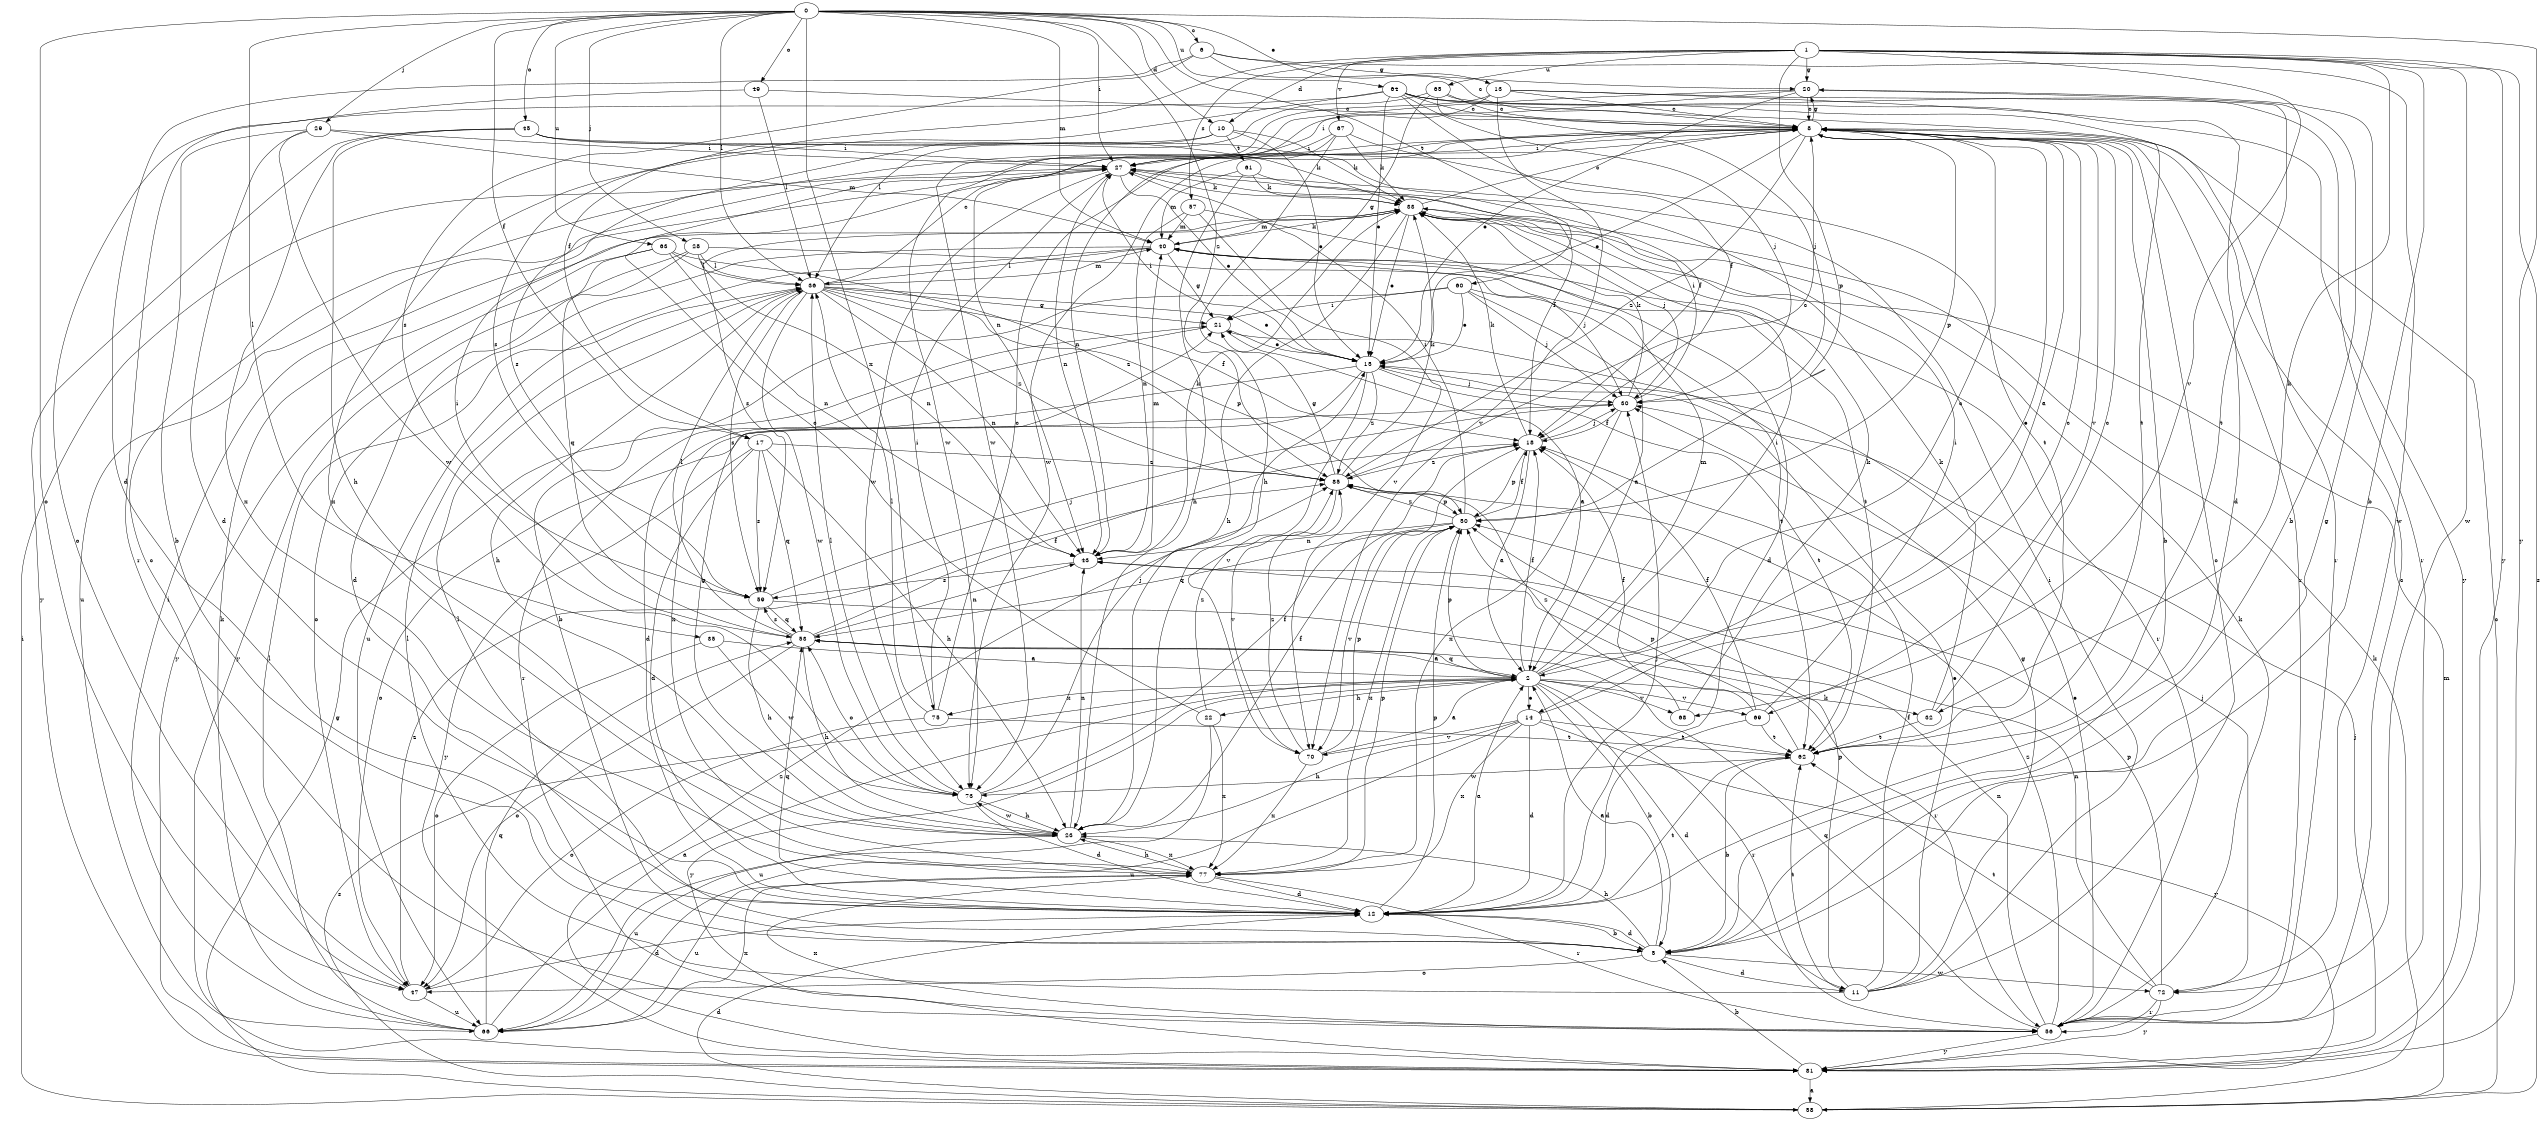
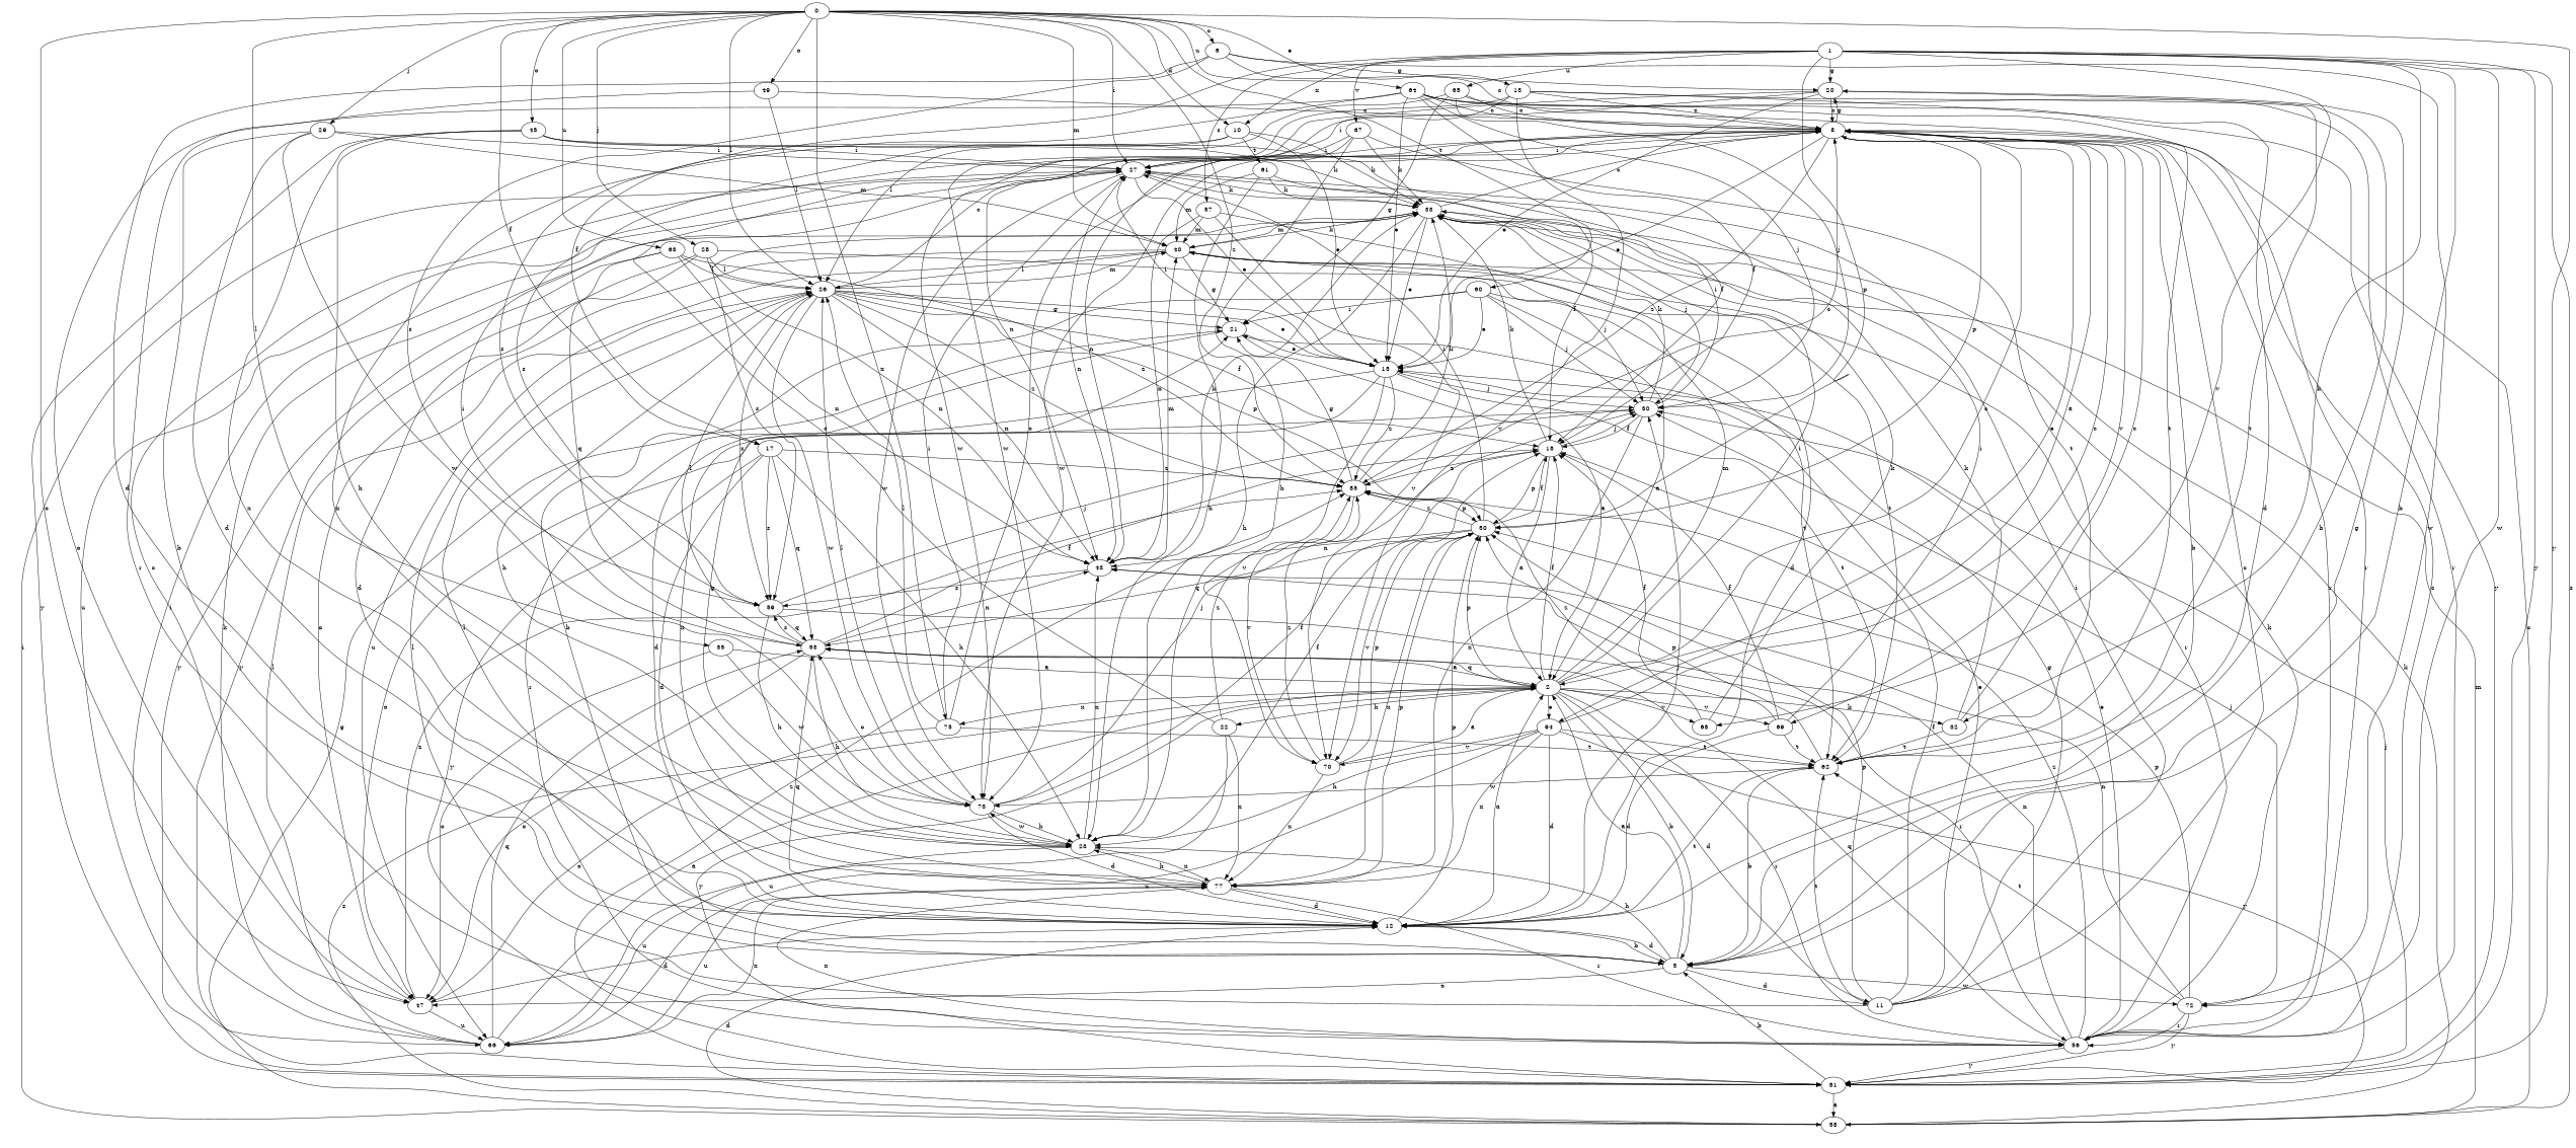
  strict digraph {
    fontname="DejaVu Serif"
    node [fontname="DejaVu Serif"]
    edge [fontname="DejaVu Serif"]
    0
    6
    10
    13
    17
    27
    28
    29
    35
-   36
+   36 [label=26]
    40
    45
    n13 [label=49]
    47
    60
    63
    64
    75
    81
    85
    20
    72
    8
    12
    59
    33
    15
    61
    77
    73
    62
    70
    53
    23
    66
    43
    30
    5
    2
    50
    18
    21
    56
    58
    1
    32
    57
    65
    67
    68
    11
-   14
+   14 [label=94]
    22
    69
    0 -> 6 [label=c]
    0 -> 10 [label=d]
    0 -> 13 [label=e]
    0 -> 17 [label=f]
    0 -> 27 [label=i]
    0 -> 28 [label=j]
    0 -> 29 [label=j]
    0 -> 35 [label=l]
    0 -> 36 [label=l]
    0 -> 40 [label=m]
    0 -> 45 [label=o]
    0 -> n13 [label=o]
    0 -> 47 [label=o]
    0 -> 60 [label=t]
    0 -> 63 [label=u]
    0 -> 64 [label=u]
    0 -> 75 [label=x]
    0 -> 81 [label=y]
    0 -> 85 [label=z]
    6 -> 20 [label=g]
    6 -> 72 [label=w]
    6 -> 8 [label=c]
    6 -> 12 [label=d]
    6 -> 59 [label=s]
    10 -> 59 [label=s]
    10 -> 33 [label=k]
    10 -> 15 [label=e]
    10 -> 61 [label=t]
    10 -> 77 [label=x]
    13 -> 27 [label=i]
    13 -> 8 [label=c]
    13 -> 12 [label=d]
    13 -> 73 [label=w]
    13 -> 62 [label=t]
    13 -> 70 [label=v]
    17 -> 81 [label=y]
    17 -> 85 [label=z]
    17 -> 12 [label=d]
    17 -> 59 [label=s]
    17 -> 53 [label=q]
    17 -> 23 [label=h]
    27 -> 33 [label=k]
    27 -> 15 [label=e]
    27 -> 73 [label=w]
    27 -> 66 [label=u]
    27 -> 43 [label=n]
    28 -> 36 [label=l]
    28 -> 81 [label=y]
    28 -> 53 [label=q]
    28 -> 43 [label=n]
    28 -> 30 [label=j]
    29 -> 27 [label=i]
    29 -> 40 [label=m]
    29 -> 12 [label=d]
    29 -> 73 [label=w]
    29 -> 5 [label=b]
    35 -> 47 [label=o]
    35 -> 73 [label=w]
    35 -> 2 [label=a]
    36 -> 40 [label=m]
    36 -> 85 [label=z]
    36 -> 8 [label=c]
    36 -> 59 [label=s]
    36 -> 15 [label=e]
    36 -> 73 [label=w]
    36 -> 23 [label=h]
    36 -> 43 [label=n]
    36 -> 50 [label=p]
    36 -> 18 [label=f]
    36 -> 21 [label=g]
    40 -> 36 [label=l]
    40 -> 47 [label=o]
    40 -> 33 [label=k]
    40 -> 62 [label=t]
    40 -> 66 [label=u]
    40 -> 21 [label=g]
    40 -> 56 [label=r]
    45 -> 27 [label=i]
    45 -> 81 [label=y]
    45 -> 33 [label=k]
    45 -> 77 [label=x]
    45 -> 23 [label=h]
    45 -> 18 [label=f]
    n13 -> 36 [label=l]
    n13 -> 8 [label=c]
    n13 -> 56 [label=r]
    47 -> 85 [label=z]
    47 -> 8 [label=c]
    47 -> 12 [label=d]
    47 -> 66 [label=u]
    60 -> 15 [label=e]
    60 -> 62 [label=t]
    60 -> 30 [label=j]
    60 -> 5 [label=b]
    60 -> 2 [label=a]
    60 -> 21 [label=i]
    63 -> 36 [label=l]
    63 -> 81 [label=y]
    63 -> 85 [label=z]
    63 -> 12 [label=d]
    63 -> 43 [label=n]
    64 -> 47 [label=o]
    64 -> 81 [label=y]
    64 -> 8 [label=c]
    64 -> 59 [label=s]
    64 -> 15 [label=e]
    64 -> 62 [label=t]
    64 -> 30 [label=j]
    64 -> 18 [label=f]
    64 -> 56 [label=r]
    75 -> 27 [label=i]
    75 -> 36 [label=l]
    75 -> 47 [label=o]
    75 -> 8 [label=c]
    75 -> 62 [label=t]
    81 -> 85 [label=z]
    81 -> 30 [label=j]
    81 -> 5 [label=b]
    81 -> 58 [label=a]
    85 -> 8 [label=c]
    85 -> 33 [label=k]
    85 -> 70 [label=v]
    85 -> 50 [label=p]
    85 -> 21 [label=g]
    20 -> 8 [label=c]
    20 -> 15 [label=e]
    20 -> 73 [label=w]
    20 -> 43 [label=n]
    20 -> 5 [label=b]
    72 -> 81 [label=y]
    72 -> 62 [label=t]
    72 -> 43 [label=n]
    72 -> 30 [label=j]
    72 -> 50 [label=p]
    72 -> 56 [label=r]
    8 -> 27 [label=i]
    8 -> 85 [label=z]
    8 -> 20 [label=g]
    8 -> 15 [label=e]
    8 -> 73 [label=w]
    8 -> 5 [label=b]
    8 -> 2 [label=a]
    8 -> 50 [label=p]
    8 -> 56 [label=r]
    8 -> 14 [label=e]
    8 -> 69 [label=v]
    12 -> 62 [label=t]
    12 -> 53 [label=q]
    12 -> 30 [label=j]
    12 -> 5 [label=b]
    12 -> 2 [label=a]
    12 -> 50 [label=p]
    59 -> 53 [label=q]
    59 -> 23 [label=h]
    59 -> 30 [label=j]
    59 -> 56 [label=r]
    33 -> 40 [label=m]
    33 -> 8 [label=c]
    33 -> 59 [label=s]
    33 -> 15 [label=e]
    33 -> 23 [label=h]
    33 -> 30 [label=j]
    15 -> 27 [label=i]
    15 -> 85 [label=z]
    15 -> 12 [label=d]
    15 -> 77 [label=x]
    15 -> 62 [label=t]
    15 -> 70 [label=v]
    15 -> 30 [label=j]
    61 -> 40 [label=m]
    61 -> 33 [label=k]
    61 -> 23 [label=h]
    61 -> 18 [label=f]
    77 -> 12 [label=d]
    77 -> 23 [label=h]
    77 -> 66 [label=u]
    77 -> 50 [label=p]
    77 -> 56 [label=r]
    73 -> 36 [label=l]
    73 -> 12 [label=d]
    73 -> 53 [label=o]
    73 -> 23 [label=h]
-   73 -> 15 [label=j]
+   73 -> 30 [label=j]
    73 -> 18 [label=f]
    62 -> 73 [label=w]
    62 -> 5 [label=b]
    62 -> 50 [label=p]
    70 -> 85 [label=z]
    70 -> 77 [label=x]
    70 -> 2 [label=a]
    70 -> 50 [label=p]
    53 -> 27 [label=i]
    53 -> 36 [label=l]
    53 -> 47 [label=o]
    53 -> 59 [label=s]
    53 -> 23 [label=h]
    53 -> 43 [label=n]
    53 -> 2 [label=a]
    53 -> 18 [label=f]
    23 -> 77 [label=x]
    23 -> 73 [label=w]
    23 -> 66 [label=u]
    23 -> 43 [label=n]
    23 -> 18 [label=f]
    23 -> 21 [label=g]
    66 -> 27 [label=i]
    66 -> 36 [label=l]
    66 -> 33 [label=k]
    66 -> 77 [label=x]
    66 -> 53 [label=q]
    66 -> 2 [label=a]
    43 -> 40 [label=m]
    43 -> 59 [label=s]
    43 -> 33 [label=k]
    30 -> 27 [label=i]
    30 -> 47 [label=o]
    30 -> 33 [label=k]
    30 -> 77 [label=x]
    30 -> 18 [label=f]
    5 -> 36 [label=l]
    5 -> 47 [label=o]
    5 -> 20 [label=g]
    5 -> 72 [label=w]
    5 -> 12 [label=d]
    5 -> 23 [label=h]
    5 -> 2 [label=a]
    5 -> 11 [label=d]
    2 -> 40 [label=m]
    2 -> 75 [label=x]
    2 -> 81 [label=y]
    2 -> 8 [label=c]
    2 -> 33 [label=i]
    2 -> 53 [label=q]
    2 -> 5 [label=b]
    2 -> 50 [label=p]
    2 -> 18 [label=f]
    2 -> 56 [label=r]
    2 -> 58 [label=s]
    2 -> 32 [label=k]
    2 -> 68 [label=v]
    2 -> 11 [label=d]
    2 -> 14 [label=e]
    2 -> 22 [label=h]
    2 -> 69 [label=v]
    50 -> 27 [label=i]
    50 -> 85 [label=z]
    50 -> 77 [label=x]
    50 -> 70 [label=v]
    50 -> 53 [label=q]
    50 -> 43 [label=n]
    50 -> 18 [label=f]
    18 -> 85 [label=z]
    18 -> 33 [label=k]
    18 -> 30 [label=j]
    18 -> 2 [label=a]
    18 -> 50 [label=p]
    21 -> 15 [label=e]
    21 -> 2 [label=a]
    21 -> 56 [label=r]
    56 -> 81 [label=y]
    56 -> 85 [label=z]
    56 -> 8 [label=c]
    56 -> 33 [label=k]
    56 -> 15 [label=e]
    56 -> 77 [label=x]
    56 -> 53 [label=q]
    56 -> 43 [label=n]
    58 -> 27 [label=i]
    58 -> 40 [label=m]
    58 -> 8 [label=c]
    58 -> 12 [label=d]
    58 -> 33 [label=k]
    58 -> 21 [label=g]
-   1 -> 10 [label=d]
+   1 -> 10 [label=x]
    1 -> 17 [label=f]
    1 -> 81 [label=y]
    1 -> 20 [label=g]
    1 -> 72 [label=w]
    1 -> 5 [label=b]
    1 -> 50 [label=p]
    1 -> 58 [label=s]
    1 -> 32 [label=k]
    1 -> 57 [label=s]
    1 -> 65 [label=u]
    1 -> 67 [label=v]
    1 -> 68 [label=v]
    32 -> 8 [label=c]
    32 -> 33 [label=k]
    32 -> 62 [label=t]
    57 -> 40 [label=m]
    57 -> 12 [label=d]
    57 -> 70 [label=v]
    57 -> 43 [label=n]
    65 -> 36 [label=l]
    65 -> 8 [label=c]
    65 -> 30 [label=j]
    65 -> 21 [label=g]
    65 -> 56 [label=r]
    67 -> 27 [label=i]
    67 -> 33 [label=k]
    67 -> 62 [label=t]
    67 -> 23 [label=h]
    67 -> 43 [label=n]
    68 -> 33 [label=k]
    68 -> 18 [label=f]
    11 -> 27 [label=i]
    11 -> 36 [label=l]
    11 -> 8 [label=c]
    11 -> 15 [label=e]
    11 -> 62 [label=t]
    11 -> 50 [label=p]
    11 -> 18 [label=f]
    11 -> 21 [label=g]
    14 -> 81 [label=y]
    14 -> 8 [label=c]
    14 -> 12 [label=d]
    14 -> 77 [label=x]
    14 -> 62 [label=t]
    14 -> 70 [label=v]
    14 -> 23 [label=h]
    14 -> 66 [label=u]
    22 -> 85 [label=z]
    22 -> 8 [label=c]
    22 -> 77 [label=x]
    22 -> 66 [label=u]
    69 -> 27 [label=i]
    69 -> 85 [label=z]
    69 -> 12 [label=d]
    69 -> 62 [label=t]
    69 -> 18 [label=f]
  }
